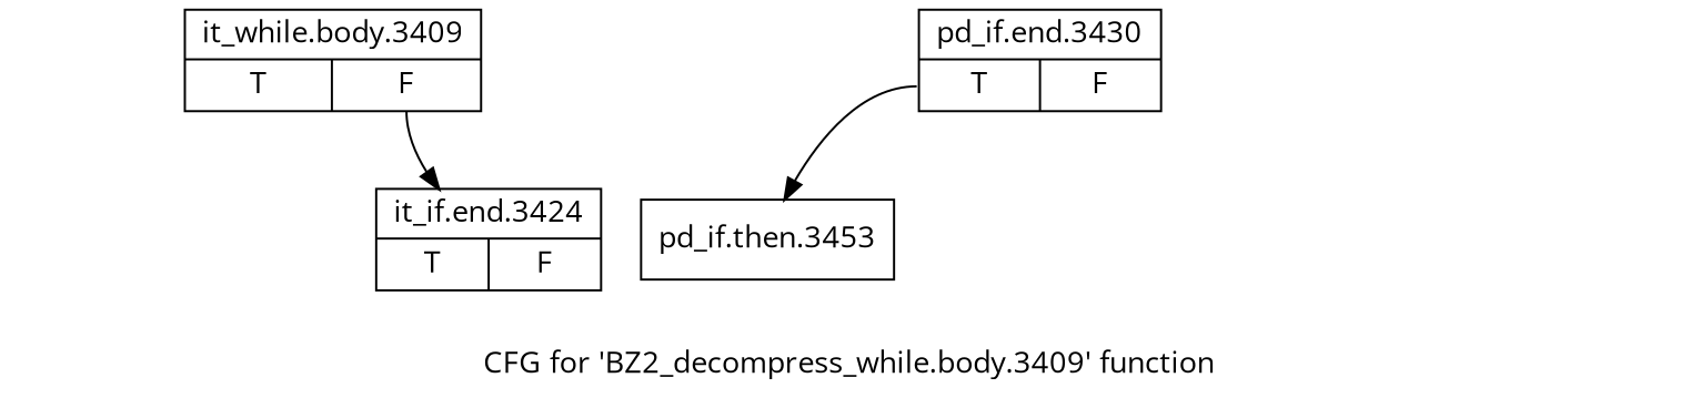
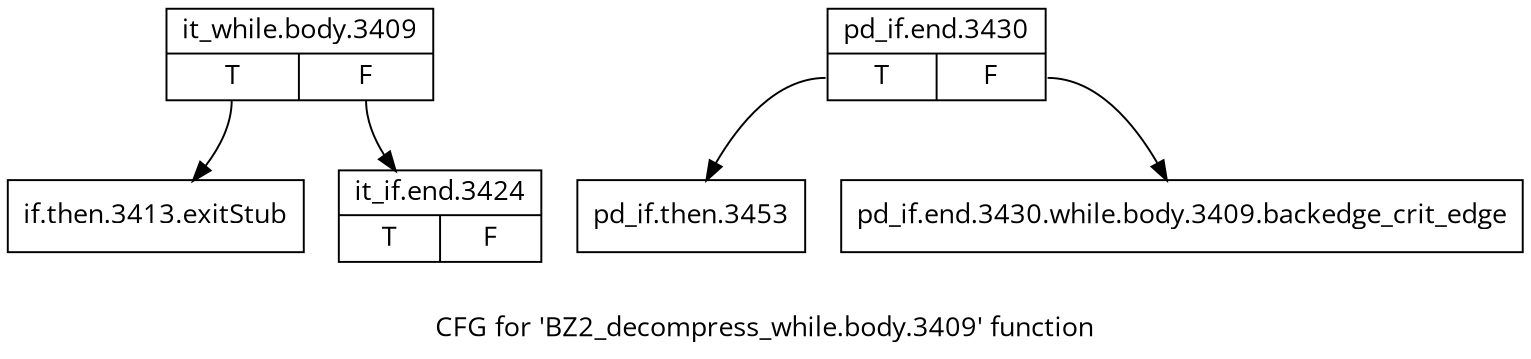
  digraph {
    fontname="Open Sans"
    label="CFG for 'BZ2_decompress_while.body.3409' function"
    node [fontname="Open Sans" shape=record]
    edge [fontname="Open Sans" tailport=s0]
    n1 [label="{it_while.body.3409|{<s0>T|<s1>F}}"]
+   n2 [label="{if.then.3413.exitStub}"]
    n3 [label="{it_if.end.3424|{<s0>T|<s1>F}}"]
    n4 [label="{pd_if.end.3430|{<s0>T|<s1>F}}"]
    n5 [label="{pd_if.then.3453}"]
+   n6 [label="{pd_if.end.3430.while.body.3409.backedge_crit_edge}"]
+   n1 -> n2
    n1 -> n3 [tailport=s1]
    n4 -> n5
+   n4 -> n6 [tailport=s1]
  }
